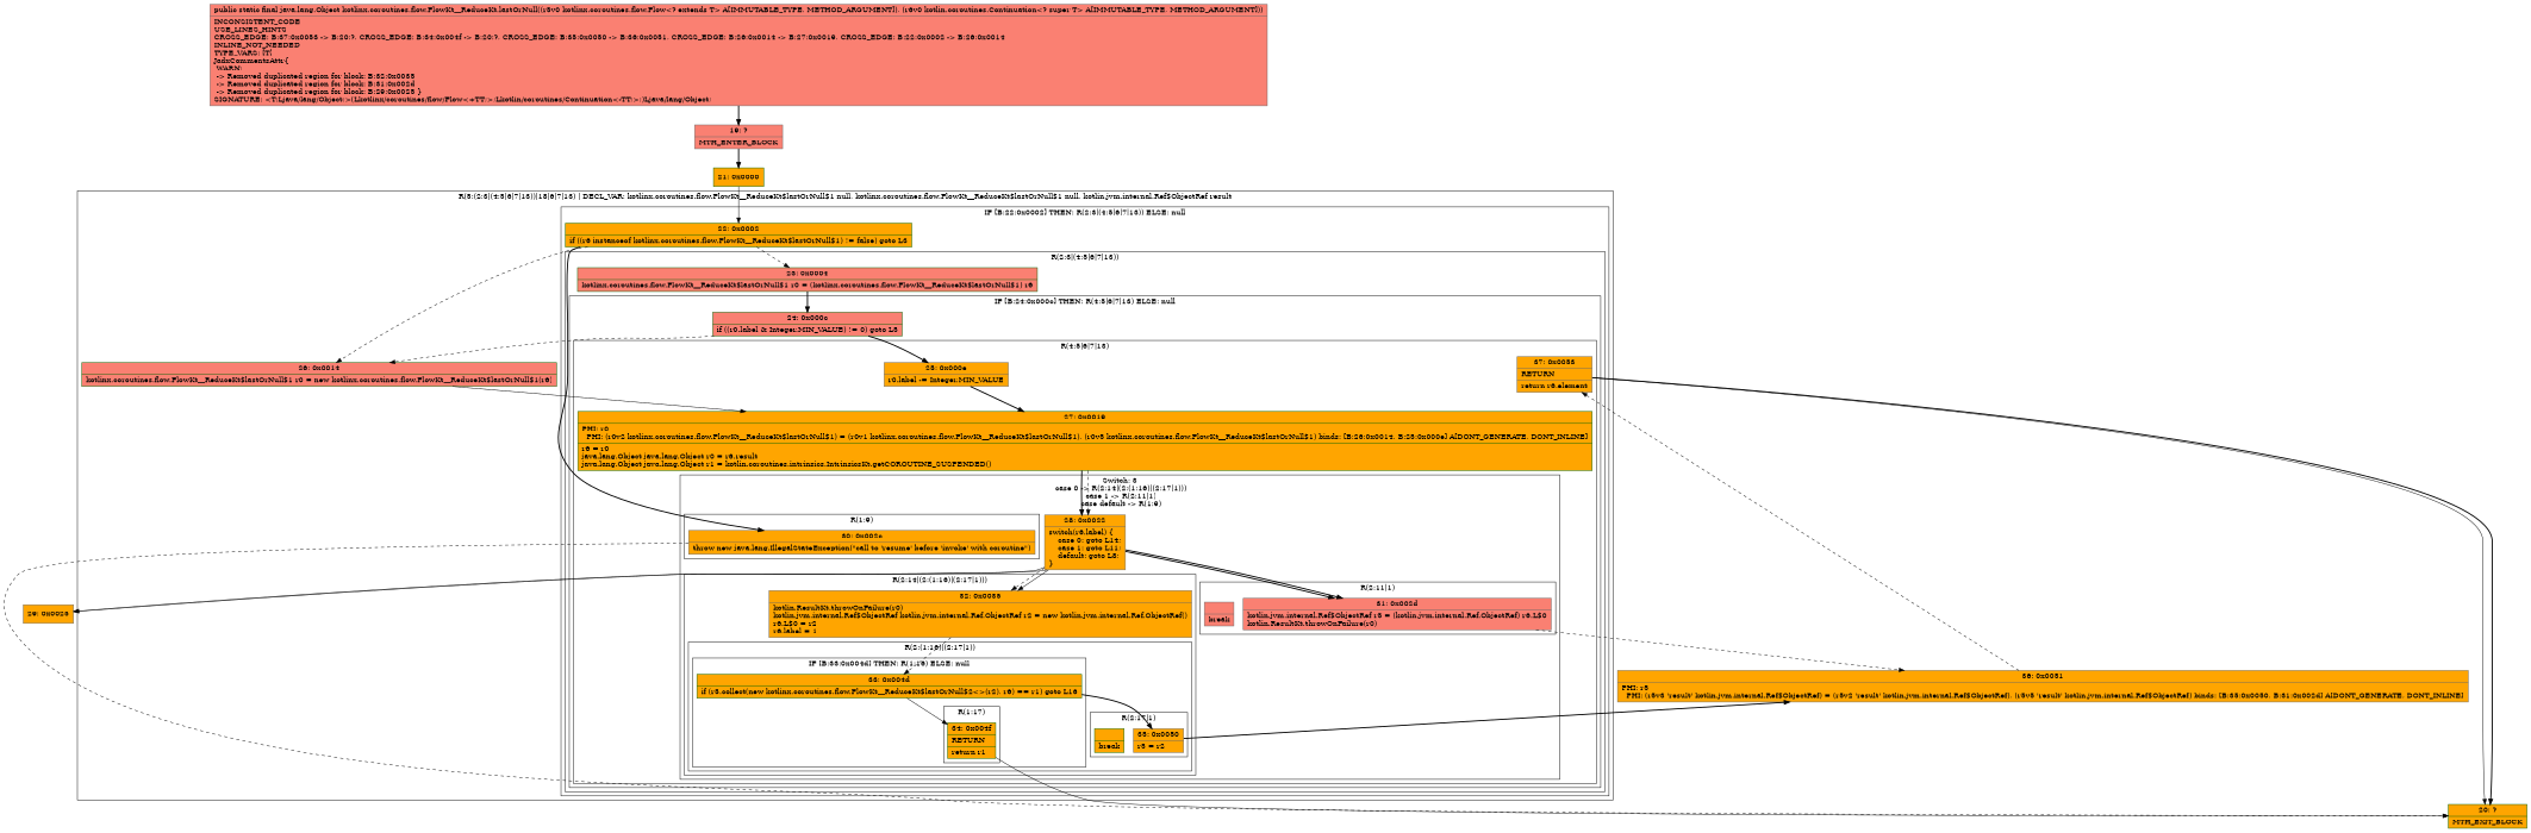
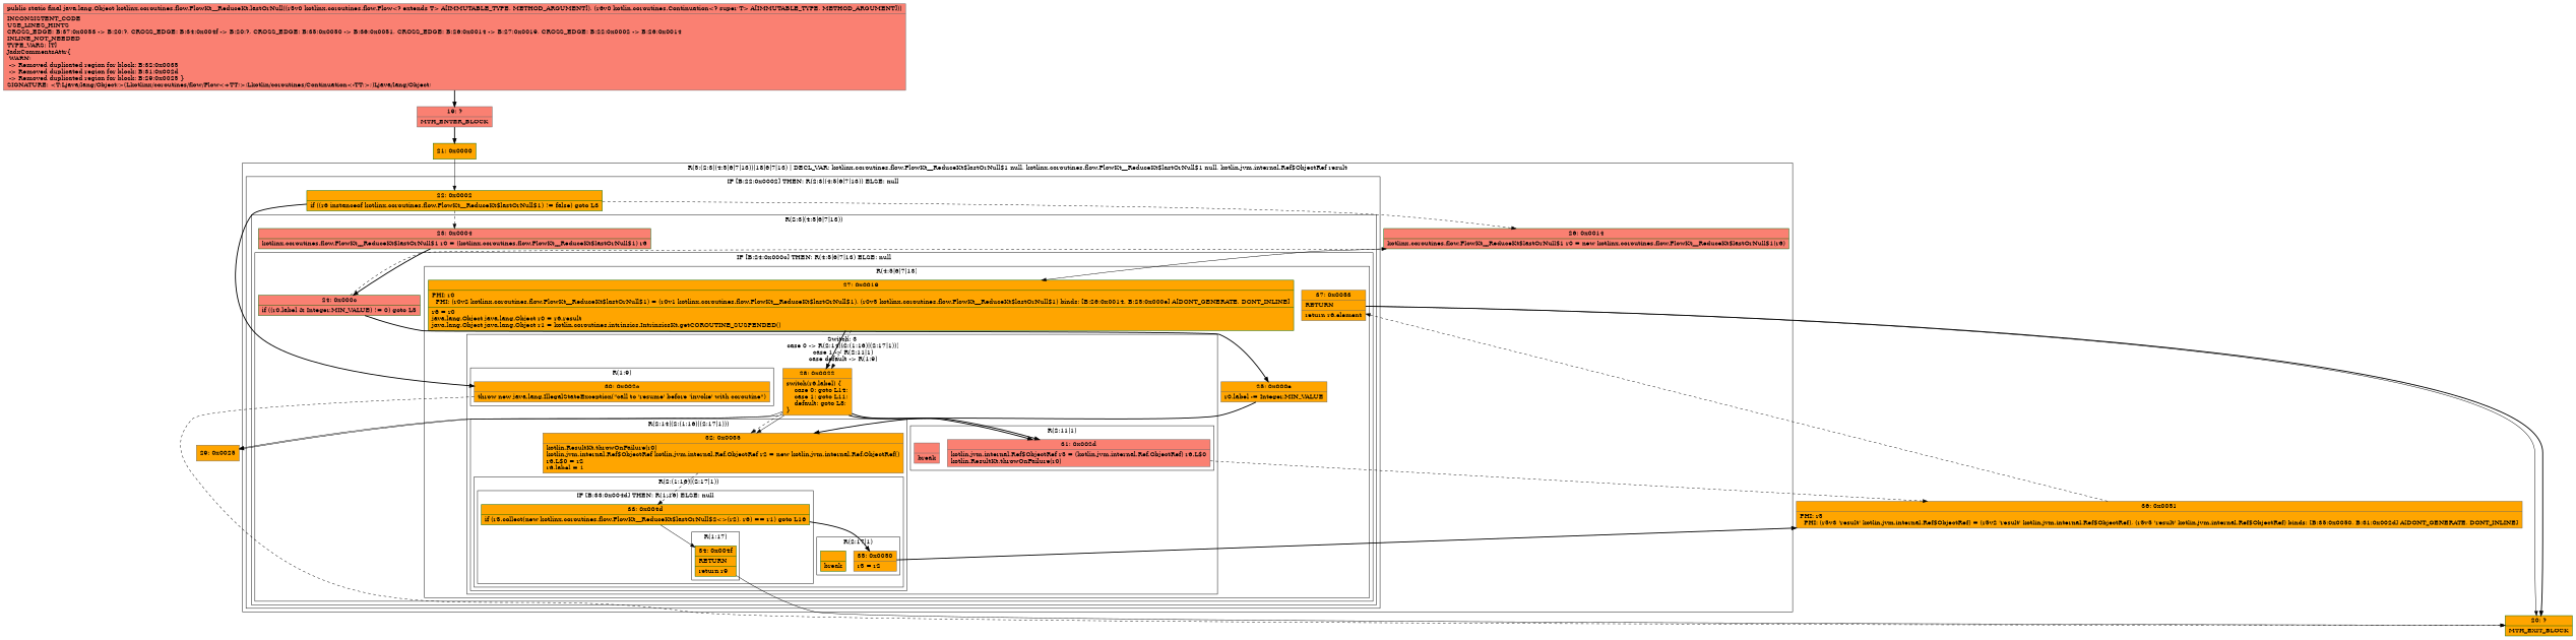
  digraph {
    node [color=gray40 fillcolor=orange shape=record style=filled]
    edge [style=bold]
-   n1 [color=darkgreen label="{34\:\ 0x004f|RETURN\l|return r1\l}"]
+   n1 [color=darkgreen label="{34\:\ 0x004f|RETURN\l|return r9\l}"]
    n2 [color=darkgreen label="{33\:\ 0x004d|if (r5.collect(new kotlinx.coroutines.flow.FlowKt__ReduceKt$lastOrNull$2\<\>(r2), r6) == r1) goto L16\l}"]
    n3 [label="{35\:\ 0x0050|r5 = r2\l}"]
    n4 [color=darkgreen label="{|break\l}"]
    n5 [label="{32\:\ 0x0035|kotlin.ResultKt.throwOnFailure(r0)\lkotlin.jvm.internal.Ref$ObjectRef kotlin.jvm.internal.Ref.ObjectRef r2 = new kotlin.jvm.internal.Ref.ObjectRef()\lr6.L$0 = r2\lr6.label = 1\l}"]
    n6 [fillcolor=salmon label="{31\:\ 0x002d|kotlin.jvm.internal.Ref$ObjectRef r5 = (kotlin.jvm.internal.Ref.ObjectRef) r6.L$0\lkotlin.ResultKt.throwOnFailure(r0)\l}"]
    n7 [fillcolor=salmon label="{|break\l}"]
    n8 [label="{30\:\ 0x002c|throw new java.lang.IllegalStateException(\"call to 'resume' before 'invoke' with coroutine\")\l}"]
    n9 [label="{28\:\ 0x0022|switch(r6.label) \{\l    case 0: goto L14;\l    case 1: goto L11;\l    default: goto L8;\l\}\l}"]
    n10 [label="{25\:\ 0x000e|r0.label \-= Integer.MIN_VALUE\l}"]
    n11 [color=darkgreen label="{27\:\ 0x0019|PHI: r0 \l  PHI: (r0v2 kotlinx.coroutines.flow.FlowKt__ReduceKt$lastOrNull$1) = (r0v1 kotlinx.coroutines.flow.FlowKt__ReduceKt$lastOrNull$1), (r0v5 kotlinx.coroutines.flow.FlowKt__ReduceKt$lastOrNull$1) binds: [B:26:0x0014, B:25:0x000e] A[DONT_GENERATE, DONT_INLINE]\l|r6 = r0\ljava.lang.Object java.lang.Object r0 = r6.result\ljava.lang.Object java.lang.Object r1 = kotlin.coroutines.intrinsics.IntrinsicsKt.getCOROUTINE_SUSPENDED()\l}"]
    n12 [label="{37\:\ 0x0053|RETURN\l|return r6.element\l}"]
    n13 [color=darkgreen fillcolor=salmon label="{24\:\ 0x000c|if ((r0.label & Integer.MIN_VALUE) != 0) goto L5\l}"]
    n14 [color=darkgreen fillcolor=salmon label="{23\:\ 0x0004|kotlinx.coroutines.flow.FlowKt__ReduceKt$lastOrNull$1 r0 = (kotlinx.coroutines.flow.FlowKt__ReduceKt$lastOrNull$1) r6\l}"]
    n15 [color=darkgreen label="{22\:\ 0x0002|if ((r6 instanceof kotlinx.coroutines.flow.FlowKt__ReduceKt$lastOrNull$1) != false) goto L3\l}"]
    n16 [color=darkgreen fillcolor=salmon label="{26\:\ 0x0014|kotlinx.coroutines.flow.FlowKt__ReduceKt$lastOrNull$1 r0 = new kotlinx.coroutines.flow.FlowKt__ReduceKt$lastOrNull$1(r6)\l}"]
    n17 [color=darkgreen label="{20\:\ ?|MTH_EXIT_BLOCK\l}"]
    n18 [label="{36\:\ 0x0051|PHI: r5 \l  PHI: (r5v3 'result' kotlin.jvm.internal.Ref$ObjectRef) = (r5v2 'result' kotlin.jvm.internal.Ref$ObjectRef), (r5v5 'result' kotlin.jvm.internal.Ref$ObjectRef) binds: [B:35:0x0050, B:31:0x002d] A[DONT_GENERATE, DONT_INLINE]\l}"]
    n19 [label="{29\:\ 0x0025}"]
    n20 [fillcolor=salmon label="{19\:\ ?|MTH_ENTER_BLOCK\l}"]
    n21 [color=darkgreen label="{21\:\ 0x0000}"]
    n22 [fillcolor=salmon label="{public static final java.lang.Object kotlinx.coroutines.flow.FlowKt__ReduceKt.lastOrNull((r5v0 kotlinx.coroutines.flow.Flow\<? extends T\> A[IMMUTABLE_TYPE, METHOD_ARGUMENT]), (r6v0 kotlin.coroutines.Continuation\<? super T\> A[IMMUTABLE_TYPE, METHOD_ARGUMENT]))  | INCONSISTENT_CODE\lUSE_LINES_HINTS\lCROSS_EDGE: B:37:0x0053 \-\> B:20:?, CROSS_EDGE: B:34:0x004f \-\> B:20:?, CROSS_EDGE: B:35:0x0050 \-\> B:36:0x0051, CROSS_EDGE: B:26:0x0014 \-\> B:27:0x0019, CROSS_EDGE: B:22:0x0002 \-\> B:26:0x0014\lINLINE_NOT_NEEDED\lTYPE_VARS: [T]\lJadxCommentsAttr\{\l WARN: \l \-\> Removed duplicated region for block: B:32:0x0035 \l \-\> Removed duplicated region for block: B:31:0x002d \l \-\> Removed duplicated region for block: B:29:0x0025 \}\lSIGNATURE: \<T:Ljava\/lang\/Object;\>(Lkotlinx\/coroutines\/flow\/Flow\<+TT;\>;Lkotlin\/coroutines\/Continuation\<\-TT;\>;)Ljava\/lang\/Object;\l}"]
    subgraph cluster_1 {
      label="R(5:(2:3|(4:5|6|7|13))|18|6|7|13) | DECL_VAR: kotlinx.coroutines.flow.FlowKt__ReduceKt$lastOrNull$1 null, kotlinx.coroutines.flow.FlowKt__ReduceKt$lastOrNull$1 null, kotlin.jvm.internal.Ref$ObjectRef result\l"
      n16
      subgraph cluster_2 {
        label="IF [B:22:0x0002] THEN: R(2:3|(4:5|6|7|13)) ELSE: null"
        n15
        subgraph cluster_3 {
          label="R(2:3|(4:5|6|7|13))"
          n14
          subgraph cluster_4 {
            label="IF [B:24:0x000c] THEN: R(4:5|6|7|13) ELSE: null"
            n13
            subgraph cluster_5 {
              label="R(4:5|6|7|13)"
              n10
              n11
              n12
              subgraph cluster_6 {
                label="Switch: 3\n case 0 -> R(2:14|(2:(1:16)|(2:17|1)))\n case 1 -> R(2:11|1)\n case default -> R(1:9)"
                n9
                subgraph cluster_7 {
                  label="R(2:14|(2:(1:16)|(2:17|1)))"
                  n5
                  subgraph cluster_8 {
                    label="R(2:(1:16)|(2:17|1))"
                    subgraph cluster_9 {
                      label="IF [B:33:0x004d] THEN: R(1:16) ELSE: null"
                      n2
                      subgraph cluster_10 {
                        label="R(1:17)"
                        n1
                      }
                    }
                    subgraph cluster_11 {
                      label="R(2:17|1)"
                      n3
                      n4
                    }
                  }
                }
                subgraph cluster_12 {
                  label="R(2:11|1)"
                  n6
                  n7
                }
                subgraph cluster_13 {
                  label="R(1:9)"
                  n8
                }
              }
            }
          }
        }
      }
      subgraph cluster_14 {
        label="Switch: 0"
      }
    }
    n1 -> n17 [style=solid]
    n2 -> n1 [style=solid]
    n2 -> n3
    n3 -> n18
    n5 -> n2 [style=dashed]
    n6 -> n18 [style=dashed]
    n8 -> n17 [style=dashed]
    n9 -> n5 [style=dashed]
    n9 -> n5 [style=solid]
    n9 -> n6
    n9 -> n6
    n9 -> n19 [style=solid]
    n9 -> n19 [style=solid]
-   n10 -> n11
+   n10 -> n5
    n11 -> n9
    n11 -> n9 [style=dashed]
    n12 -> n17 [style=solid]
    n12 -> n17
    n13 -> n10
    n13 -> n16 [style=dashed]
    n14 -> n13
    n15 -> n8
    n15 -> n14 [style=dashed]
    n15 -> n16 [style=dashed]
    n16 -> n11 [style=solid]
    n18 -> n12 [style=dashed]
    n20 -> n21
    n21 -> n15 [style=solid]
    n22 -> n20
  }
